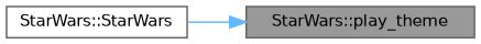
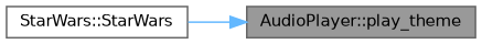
  digraph {
    rankdir=RL
    node [fontname=Helvetica fontsize=10 shape=box style=filled]
-   n1 [color=gray40 fillcolor=grey60 fontcolor=black height=0.2 label="StarWars::play_theme" width=0.4]
+   n1 [color=gray40 fillcolor=grey60 fontcolor=black height=0.2 label="AudioPlayer::play_theme" width=0.4]
    n2 [color=grey40 fillcolor=white height=0.2 label="StarWars::StarWars" width=0.4]
    n1 -> n2 [color=steelblue1 dir=back fontname=Helvetica fontsize=10 labelfontname=Helvetica labelfontsize=10 style=solid]
  }
